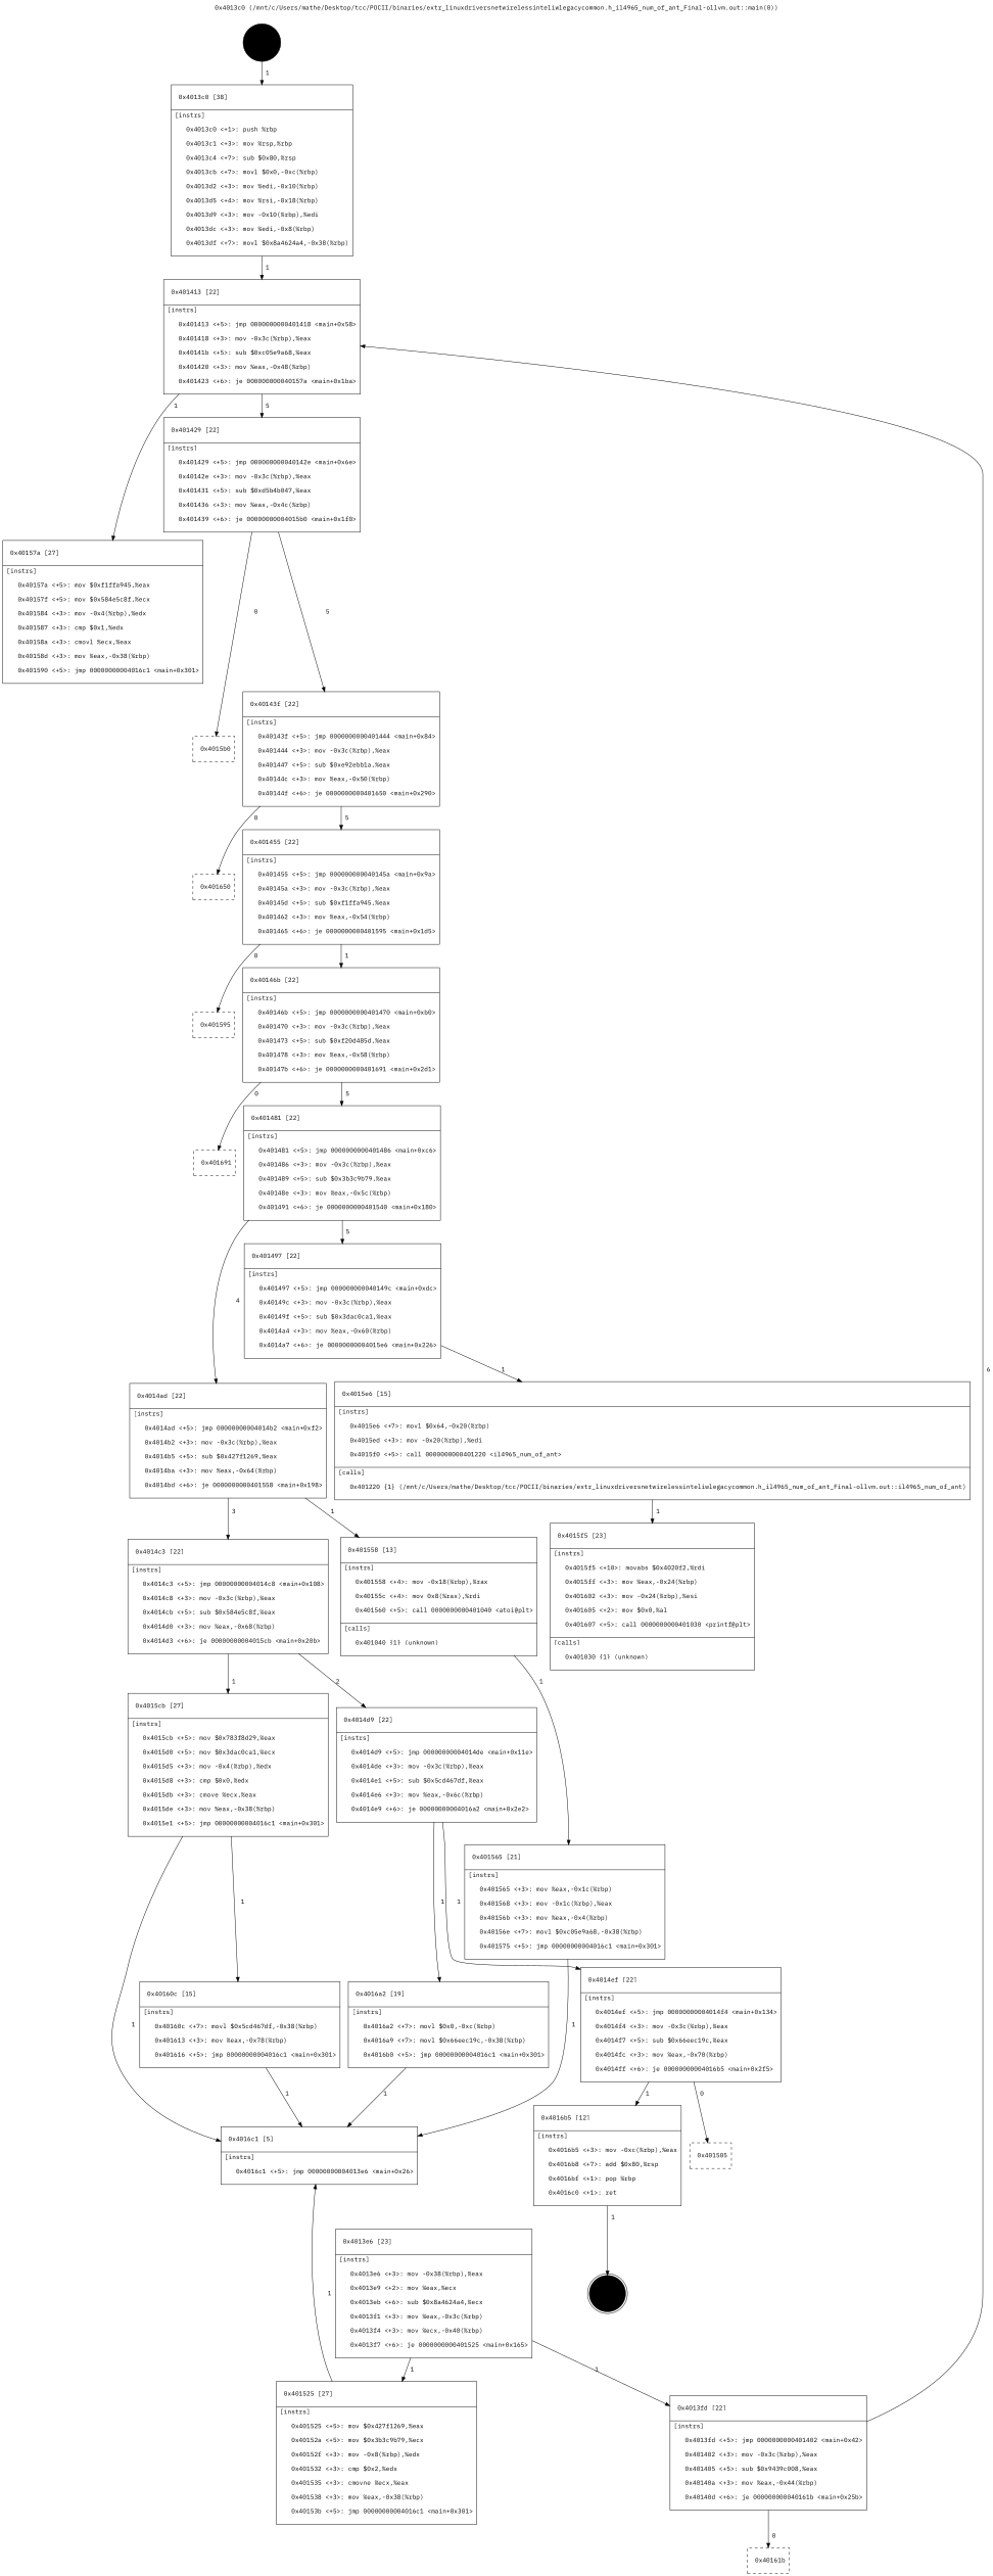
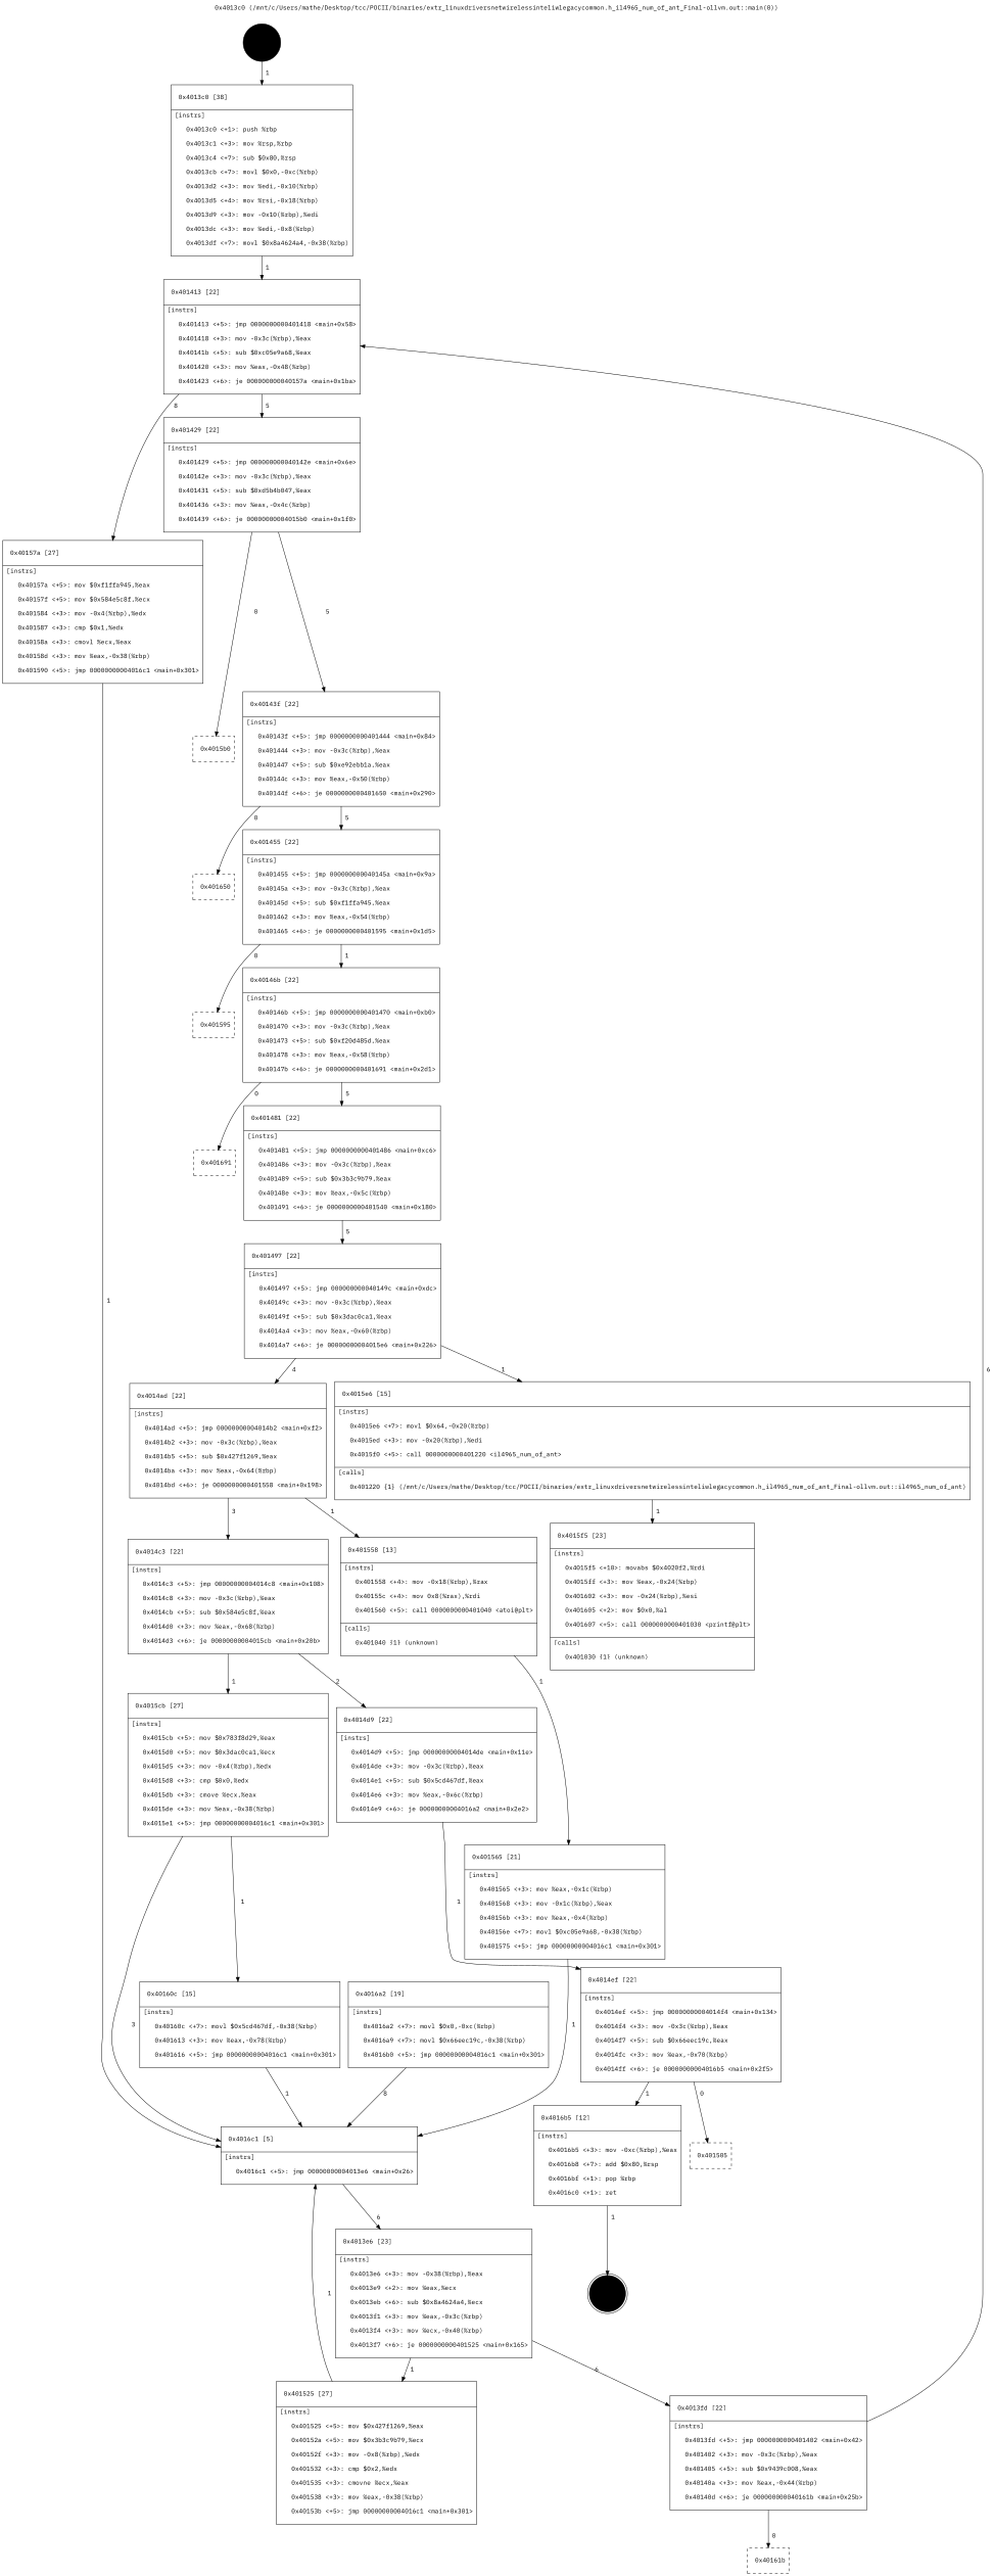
  digraph {
    fontname="IBM Plex Mono"
    label="0x4013c0 (/mnt/c/Users/mathe/Desktop/tcc/POCII/binaries/extr_linuxdriversnetwirelessinteliwlegacycommon.h_il4965_num_of_ant_Final-ollvm.out::main(0))"
    labelloc=t
    node [fontname="IBM Plex Mono" shape=record]
    edge [fontname="IBM Plex Mono"]
    Entry [fillcolor=black height=0.3 shape=circle style=filled width=0.3]
    n2 [label="{\n     0x4013c0 [38]\l\n     | [instrs]\l\n     &nbsp;&nbsp;0x4013c0 \<+1\>: push %rbp\l\n     &nbsp;&nbsp;0x4013c1 \<+3\>: mov %rsp,%rbp\l\n     &nbsp;&nbsp;0x4013c4 \<+7\>: sub $0x80,%rsp\l\n     &nbsp;&nbsp;0x4013cb \<+7\>: movl $0x0,-0xc(%rbp)\l\n     &nbsp;&nbsp;0x4013d2 \<+3\>: mov %edi,-0x10(%rbp)\l\n     &nbsp;&nbsp;0x4013d5 \<+4\>: mov %rsi,-0x18(%rbp)\l\n     &nbsp;&nbsp;0x4013d9 \<+3\>: mov -0x10(%rbp),%edi\l\n     &nbsp;&nbsp;0x4013dc \<+3\>: mov %edi,-0x8(%rbp)\l\n     &nbsp;&nbsp;0x4013df \<+7\>: movl $0x8a4624a4,-0x38(%rbp)\l\n  }"]
    n3 [label="{\n     0x401413 [22]\l\n     | [instrs]\l\n     &nbsp;&nbsp;0x401413 \<+5\>: jmp 0000000000401418 \<main+0x58\>\l\n     &nbsp;&nbsp;0x401418 \<+3\>: mov -0x3c(%rbp),%eax\l\n     &nbsp;&nbsp;0x40141b \<+5\>: sub $0xc05e9a68,%eax\l\n     &nbsp;&nbsp;0x401420 \<+3\>: mov %eax,-0x48(%rbp)\l\n     &nbsp;&nbsp;0x401423 \<+6\>: je 000000000040157a \<main+0x1ba\>\l\n  }"]
    n4 [label="{\n     0x4013e6 [23]\l\n     | [instrs]\l\n     &nbsp;&nbsp;0x4013e6 \<+3\>: mov -0x38(%rbp),%eax\l\n     &nbsp;&nbsp;0x4013e9 \<+2\>: mov %eax,%ecx\l\n     &nbsp;&nbsp;0x4013eb \<+6\>: sub $0x8a4624a4,%ecx\l\n     &nbsp;&nbsp;0x4013f1 \<+3\>: mov %eax,-0x3c(%rbp)\l\n     &nbsp;&nbsp;0x4013f4 \<+3\>: mov %ecx,-0x40(%rbp)\l\n     &nbsp;&nbsp;0x4013f7 \<+6\>: je 0000000000401525 \<main+0x165\>\l\n  }"]
    n5 [label="{\n     0x401525 [27]\l\n     | [instrs]\l\n     &nbsp;&nbsp;0x401525 \<+5\>: mov $0x427f1269,%eax\l\n     &nbsp;&nbsp;0x40152a \<+5\>: mov $0x3b3c9b79,%ecx\l\n     &nbsp;&nbsp;0x40152f \<+3\>: mov -0x8(%rbp),%edx\l\n     &nbsp;&nbsp;0x401532 \<+3\>: cmp $0x2,%edx\l\n     &nbsp;&nbsp;0x401535 \<+3\>: cmovne %ecx,%eax\l\n     &nbsp;&nbsp;0x401538 \<+3\>: mov %eax,-0x38(%rbp)\l\n     &nbsp;&nbsp;0x40153b \<+5\>: jmp 00000000004016c1 \<main+0x301\>\l\n  }"]
    n6 [label="{\n     0x4013fd [22]\l\n     | [instrs]\l\n     &nbsp;&nbsp;0x4013fd \<+5\>: jmp 0000000000401402 \<main+0x42\>\l\n     &nbsp;&nbsp;0x401402 \<+3\>: mov -0x3c(%rbp),%eax\l\n     &nbsp;&nbsp;0x401405 \<+5\>: sub $0x9439c008,%eax\l\n     &nbsp;&nbsp;0x40140a \<+3\>: mov %eax,-0x44(%rbp)\l\n     &nbsp;&nbsp;0x40140d \<+6\>: je 000000000040161b \<main+0x25b\>\l\n  }"]
    n7 [label="{\n     0x4016c1 [5]\l\n     | [instrs]\l\n     &nbsp;&nbsp;0x4016c1 \<+5\>: jmp 00000000004013e6 \<main+0x26\>\l\n  }"]
    n8 [label="{\n     0x40161b\l\n  }" style=dashed]
    n9 [label="{\n     0x40157a [27]\l\n     | [instrs]\l\n     &nbsp;&nbsp;0x40157a \<+5\>: mov $0xf1ffa945,%eax\l\n     &nbsp;&nbsp;0x40157f \<+5\>: mov $0x584e5c8f,%ecx\l\n     &nbsp;&nbsp;0x401584 \<+3\>: mov -0x4(%rbp),%edx\l\n     &nbsp;&nbsp;0x401587 \<+3\>: cmp $0x1,%edx\l\n     &nbsp;&nbsp;0x40158a \<+3\>: cmovl %ecx,%eax\l\n     &nbsp;&nbsp;0x40158d \<+3\>: mov %eax,-0x38(%rbp)\l\n     &nbsp;&nbsp;0x401590 \<+5\>: jmp 00000000004016c1 \<main+0x301\>\l\n  }"]
    n10 [label="{\n     0x401429 [22]\l\n     | [instrs]\l\n     &nbsp;&nbsp;0x401429 \<+5\>: jmp 000000000040142e \<main+0x6e\>\l\n     &nbsp;&nbsp;0x40142e \<+3\>: mov -0x3c(%rbp),%eax\l\n     &nbsp;&nbsp;0x401431 \<+5\>: sub $0xd5b4b047,%eax\l\n     &nbsp;&nbsp;0x401436 \<+3\>: mov %eax,-0x4c(%rbp)\l\n     &nbsp;&nbsp;0x401439 \<+6\>: je 00000000004015b0 \<main+0x1f0\>\l\n  }"]
    Exit [fillcolor=black height=0.3 peripheries=2 shape=circle style=filled width=0.3]
    n12 [label="{\n     0x4015b0\l\n  }" style=dashed]
    n13 [label="{\n     0x40143f [22]\l\n     | [instrs]\l\n     &nbsp;&nbsp;0x40143f \<+5\>: jmp 0000000000401444 \<main+0x84\>\l\n     &nbsp;&nbsp;0x401444 \<+3\>: mov -0x3c(%rbp),%eax\l\n     &nbsp;&nbsp;0x401447 \<+5\>: sub $0xe92ebb1a,%eax\l\n     &nbsp;&nbsp;0x40144c \<+3\>: mov %eax,-0x50(%rbp)\l\n     &nbsp;&nbsp;0x40144f \<+6\>: je 0000000000401650 \<main+0x290\>\l\n  }"]
    n14 [label="{\n     0x401505\l\n  }" style=dashed]
    n15 [label="{\n     0x401650\l\n  }" style=dashed]
    n16 [label="{\n     0x401455 [22]\l\n     | [instrs]\l\n     &nbsp;&nbsp;0x401455 \<+5\>: jmp 000000000040145a \<main+0x9a\>\l\n     &nbsp;&nbsp;0x40145a \<+3\>: mov -0x3c(%rbp),%eax\l\n     &nbsp;&nbsp;0x40145d \<+5\>: sub $0xf1ffa945,%eax\l\n     &nbsp;&nbsp;0x401462 \<+3\>: mov %eax,-0x54(%rbp)\l\n     &nbsp;&nbsp;0x401465 \<+6\>: je 0000000000401595 \<main+0x1d5\>\l\n  }"]
    n17 [label="{\n     0x4016b5 [12]\l\n     | [instrs]\l\n     &nbsp;&nbsp;0x4016b5 \<+3\>: mov -0xc(%rbp),%eax\l\n     &nbsp;&nbsp;0x4016b8 \<+7\>: add $0x80,%rsp\l\n     &nbsp;&nbsp;0x4016bf \<+1\>: pop %rbp\l\n     &nbsp;&nbsp;0x4016c0 \<+1\>: ret\l\n  }"]
    n18 [label="{\n     0x401595\l\n  }" style=dashed]
    n19 [label="{\n     0x40146b [22]\l\n     | [instrs]\l\n     &nbsp;&nbsp;0x40146b \<+5\>: jmp 0000000000401470 \<main+0xb0\>\l\n     &nbsp;&nbsp;0x401470 \<+3\>: mov -0x3c(%rbp),%eax\l\n     &nbsp;&nbsp;0x401473 \<+5\>: sub $0xf20d485d,%eax\l\n     &nbsp;&nbsp;0x401478 \<+3\>: mov %eax,-0x58(%rbp)\l\n     &nbsp;&nbsp;0x40147b \<+6\>: je 0000000000401691 \<main+0x2d1\>\l\n  }"]
    n20 [label="{\n     0x4014ef [22]\l\n     | [instrs]\l\n     &nbsp;&nbsp;0x4014ef \<+5\>: jmp 00000000004014f4 \<main+0x134\>\l\n     &nbsp;&nbsp;0x4014f4 \<+3\>: mov -0x3c(%rbp),%eax\l\n     &nbsp;&nbsp;0x4014f7 \<+5\>: sub $0x66eec19c,%eax\l\n     &nbsp;&nbsp;0x4014fc \<+3\>: mov %eax,-0x70(%rbp)\l\n     &nbsp;&nbsp;0x4014ff \<+6\>: je 00000000004016b5 \<main+0x2f5\>\l\n  }"]
    n21 [label="{\n     0x401691\l\n  }" style=dashed]
    n22 [label="{\n     0x401481 [22]\l\n     | [instrs]\l\n     &nbsp;&nbsp;0x401481 \<+5\>: jmp 0000000000401486 \<main+0xc6\>\l\n     &nbsp;&nbsp;0x401486 \<+3\>: mov -0x3c(%rbp),%eax\l\n     &nbsp;&nbsp;0x401489 \<+5\>: sub $0x3b3c9b79,%eax\l\n     &nbsp;&nbsp;0x40148e \<+3\>: mov %eax,-0x5c(%rbp)\l\n     &nbsp;&nbsp;0x401491 \<+6\>: je 0000000000401540 \<main+0x180\>\l\n  }"]
    n23 [label="{\n     0x4016a2 [19]\l\n     | [instrs]\l\n     &nbsp;&nbsp;0x4016a2 \<+7\>: movl $0x0,-0xc(%rbp)\l\n     &nbsp;&nbsp;0x4016a9 \<+7\>: movl $0x66eec19c,-0x38(%rbp)\l\n     &nbsp;&nbsp;0x4016b0 \<+5\>: jmp 00000000004016c1 \<main+0x301\>\l\n  }"]
    n24 [label="{\n     0x401497 [22]\l\n     | [instrs]\l\n     &nbsp;&nbsp;0x401497 \<+5\>: jmp 000000000040149c \<main+0xdc\>\l\n     &nbsp;&nbsp;0x40149c \<+3\>: mov -0x3c(%rbp),%eax\l\n     &nbsp;&nbsp;0x40149f \<+5\>: sub $0x3dac0ca1,%eax\l\n     &nbsp;&nbsp;0x4014a4 \<+3\>: mov %eax,-0x60(%rbp)\l\n     &nbsp;&nbsp;0x4014a7 \<+6\>: je 00000000004015e6 \<main+0x226\>\l\n  }"]
    n25 [label="{\n     0x40160c [15]\l\n     | [instrs]\l\n     &nbsp;&nbsp;0x40160c \<+7\>: movl $0x5cd467df,-0x38(%rbp)\l\n     &nbsp;&nbsp;0x401613 \<+3\>: mov %eax,-0x78(%rbp)\l\n     &nbsp;&nbsp;0x401616 \<+5\>: jmp 00000000004016c1 \<main+0x301\>\l\n  }"]
    n26 [label="{\n     0x4015e6 [15]\l\n     | [instrs]\l\n     &nbsp;&nbsp;0x4015e6 \<+7\>: movl $0x64,-0x20(%rbp)\l\n     &nbsp;&nbsp;0x4015ed \<+3\>: mov -0x20(%rbp),%edi\l\n     &nbsp;&nbsp;0x4015f0 \<+5\>: call 0000000000401220 \<il4965_num_of_ant\>\l\n     | [calls]\l\n     &nbsp;&nbsp;0x401220 \{1\} (/mnt/c/Users/mathe/Desktop/tcc/POCII/binaries/extr_linuxdriversnetwirelessinteliwlegacycommon.h_il4965_num_of_ant_Final-ollvm.out::il4965_num_of_ant)\l\n  }"]
    n27 [label="{\n     0x4014ad [22]\l\n     | [instrs]\l\n     &nbsp;&nbsp;0x4014ad \<+5\>: jmp 00000000004014b2 \<main+0xf2\>\l\n     &nbsp;&nbsp;0x4014b2 \<+3\>: mov -0x3c(%rbp),%eax\l\n     &nbsp;&nbsp;0x4014b5 \<+5\>: sub $0x427f1269,%eax\l\n     &nbsp;&nbsp;0x4014ba \<+3\>: mov %eax,-0x64(%rbp)\l\n     &nbsp;&nbsp;0x4014bd \<+6\>: je 0000000000401558 \<main+0x198\>\l\n  }"]
    n28 [label="{\n     0x4015f5 [23]\l\n     | [instrs]\l\n     &nbsp;&nbsp;0x4015f5 \<+10\>: movabs $0x4020f2,%rdi\l\n     &nbsp;&nbsp;0x4015ff \<+3\>: mov %eax,-0x24(%rbp)\l\n     &nbsp;&nbsp;0x401602 \<+3\>: mov -0x24(%rbp),%esi\l\n     &nbsp;&nbsp;0x401605 \<+2\>: mov $0x0,%al\l\n     &nbsp;&nbsp;0x401607 \<+5\>: call 0000000000401030 \<printf@plt\>\l\n     | [calls]\l\n     &nbsp;&nbsp;0x401030 \{1\} (unknown)\l\n  }"]
    n29 [label="{\n     0x401558 [13]\l\n     | [instrs]\l\n     &nbsp;&nbsp;0x401558 \<+4\>: mov -0x18(%rbp),%rax\l\n     &nbsp;&nbsp;0x40155c \<+4\>: mov 0x8(%rax),%rdi\l\n     &nbsp;&nbsp;0x401560 \<+5\>: call 0000000000401040 \<atoi@plt\>\l\n     | [calls]\l\n     &nbsp;&nbsp;0x401040 \{1\} (unknown)\l\n  }"]
    n30 [label="{\n     0x4014c3 [22]\l\n     | [instrs]\l\n     &nbsp;&nbsp;0x4014c3 \<+5\>: jmp 00000000004014c8 \<main+0x108\>\l\n     &nbsp;&nbsp;0x4014c8 \<+3\>: mov -0x3c(%rbp),%eax\l\n     &nbsp;&nbsp;0x4014cb \<+5\>: sub $0x584e5c8f,%eax\l\n     &nbsp;&nbsp;0x4014d0 \<+3\>: mov %eax,-0x68(%rbp)\l\n     &nbsp;&nbsp;0x4014d3 \<+6\>: je 00000000004015cb \<main+0x20b\>\l\n  }"]
    n31 [label="{\n     0x4014d9 [22]\l\n     | [instrs]\l\n     &nbsp;&nbsp;0x4014d9 \<+5\>: jmp 00000000004014de \<main+0x11e\>\l\n     &nbsp;&nbsp;0x4014de \<+3\>: mov -0x3c(%rbp),%eax\l\n     &nbsp;&nbsp;0x4014e1 \<+5\>: sub $0x5cd467df,%eax\l\n     &nbsp;&nbsp;0x4014e6 \<+3\>: mov %eax,-0x6c(%rbp)\l\n     &nbsp;&nbsp;0x4014e9 \<+6\>: je 00000000004016a2 \<main+0x2e2\>\l\n  }"]
    n32 [label="{\n     0x401565 [21]\l\n     | [instrs]\l\n     &nbsp;&nbsp;0x401565 \<+3\>: mov %eax,-0x1c(%rbp)\l\n     &nbsp;&nbsp;0x401568 \<+3\>: mov -0x1c(%rbp),%eax\l\n     &nbsp;&nbsp;0x40156b \<+3\>: mov %eax,-0x4(%rbp)\l\n     &nbsp;&nbsp;0x40156e \<+7\>: movl $0xc05e9a68,-0x38(%rbp)\l\n     &nbsp;&nbsp;0x401575 \<+5\>: jmp 00000000004016c1 \<main+0x301\>\l\n  }"]
    n33 [label="{\n     0x4015cb [27]\l\n     | [instrs]\l\n     &nbsp;&nbsp;0x4015cb \<+5\>: mov $0x783f8d29,%eax\l\n     &nbsp;&nbsp;0x4015d0 \<+5\>: mov $0x3dac0ca1,%ecx\l\n     &nbsp;&nbsp;0x4015d5 \<+3\>: mov -0x4(%rbp),%edx\l\n     &nbsp;&nbsp;0x4015d8 \<+3\>: cmp $0x0,%edx\l\n     &nbsp;&nbsp;0x4015db \<+3\>: cmove %ecx,%eax\l\n     &nbsp;&nbsp;0x4015de \<+3\>: mov %eax,-0x38(%rbp)\l\n     &nbsp;&nbsp;0x4015e1 \<+5\>: jmp 00000000004016c1 \<main+0x301\>\l\n  }"]
    Entry -> n2 [label=" 1"]
    n2 -> n3 [label=" 1"]
-   n3 -> n9 [label=" 1"]
+   n3 -> n9 [label=" 8"]
    n3 -> n10 [label=" 5"]
    n4 -> n5 [label=" 1"]
-   n4 -> n6 [label=" 1"]
+   n4 -> n6 [label=" 6"]
    n5 -> n7 [label=" 1"]
    n6 -> n3 [label=" 6"]
    n6 -> n8 [label=" 0"]
+   n7 -> n4 [label=" 6"]
+   n9 -> n7 [label=" 1"]
    n10 -> n12 [label=" 0"]
    n10 -> n13 [label=" 5"]
    n13 -> n15 [label=" 0"]
    n13 -> n16 [label=" 5"]
    n16 -> n18 [label=" 0"]
    n16 -> n19 [label=" 1"]
    n17 -> Exit [label=" 1"]
    n19 -> n21 [label=" 0"]
    n19 -> n22 [label=" 5"]
    n20 -> n14 [label=" 0"]
    n20 -> n17 [label=" 1"]
    n22 -> n24 [label=" 5"]
-   n23 -> n7 [label=" 1"]
+   n23 -> n7 [label=" 8"]
    n24 -> n26 [label=" 1"]
-   n22 -> n27 [label=" 4"]
+   n24 -> n27 [label=" 4"]
    n25 -> n7 [label=" 1"]
    n26 -> n28 [label=" 1"]
    n27 -> n29 [label=" 1"]
    n27 -> n30 [label=" 3"]
    n29 -> n32 [label=" 1"]
    n30 -> n31 [label=" 2"]
    n30 -> n33 [label=" 1"]
    n31 -> n20 [label=" 1"]
-   n31 -> n23 [label=" 1"]
    n32 -> n7 [label=" 1"]
-   n33 -> n7 [label=" 1"]
+   n33 -> n7 [label=" 3"]
    n33 -> n25 [label=" 1"]
  }
